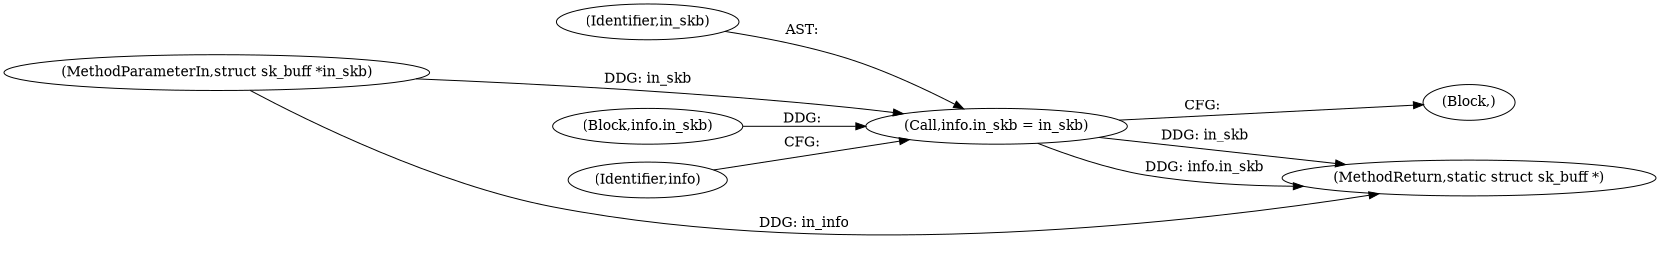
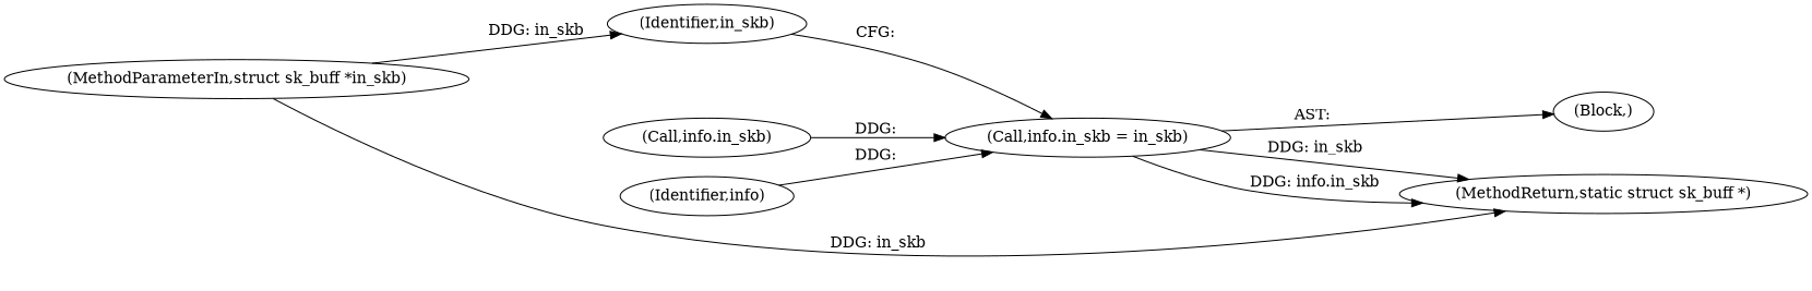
  digraph {
    rankdir=LR
    n1 [label="(Call,info.in_skb = in_skb)"]
    n2 [label="(Block,)"]
    n3 [label="(MethodReturn,static struct sk_buff *)"]
    n4 [label="(Identifier,in_skb)"]
    n5 [label="(MethodParameterIn,struct sk_buff *in_skb)"]
-   n6 [label="(Block,info.in_skb)"]
+   n6 [label="(Call,info.in_skb)"]
    n7 [label="(Identifier,info)"]
-   n1 -> n2 [label="CFG: "]
+   n1 -> n2 [label="AST: "]
    n1 -> n3 [label="DDG: in_skb"]
    n1 -> n3 [label="DDG: info.in_skb"]
-   n4 -> n1 [label="AST: "]
-   n5 -> n1 [label="DDG: in_skb"]
-   n5 -> n3 [label="DDG: in_info"]
+   n4 -> n1 [label="CFG: "]
+   n5 -> n4 [label="DDG: in_skb"]
+   n5 -> n3 [label="DDG: in_skb"]
    n6 -> n1 [label="DDG: "]
-   n7 -> n1 [label="CFG: "]
+   n7 -> n1 [label="DDG: "]
  }
